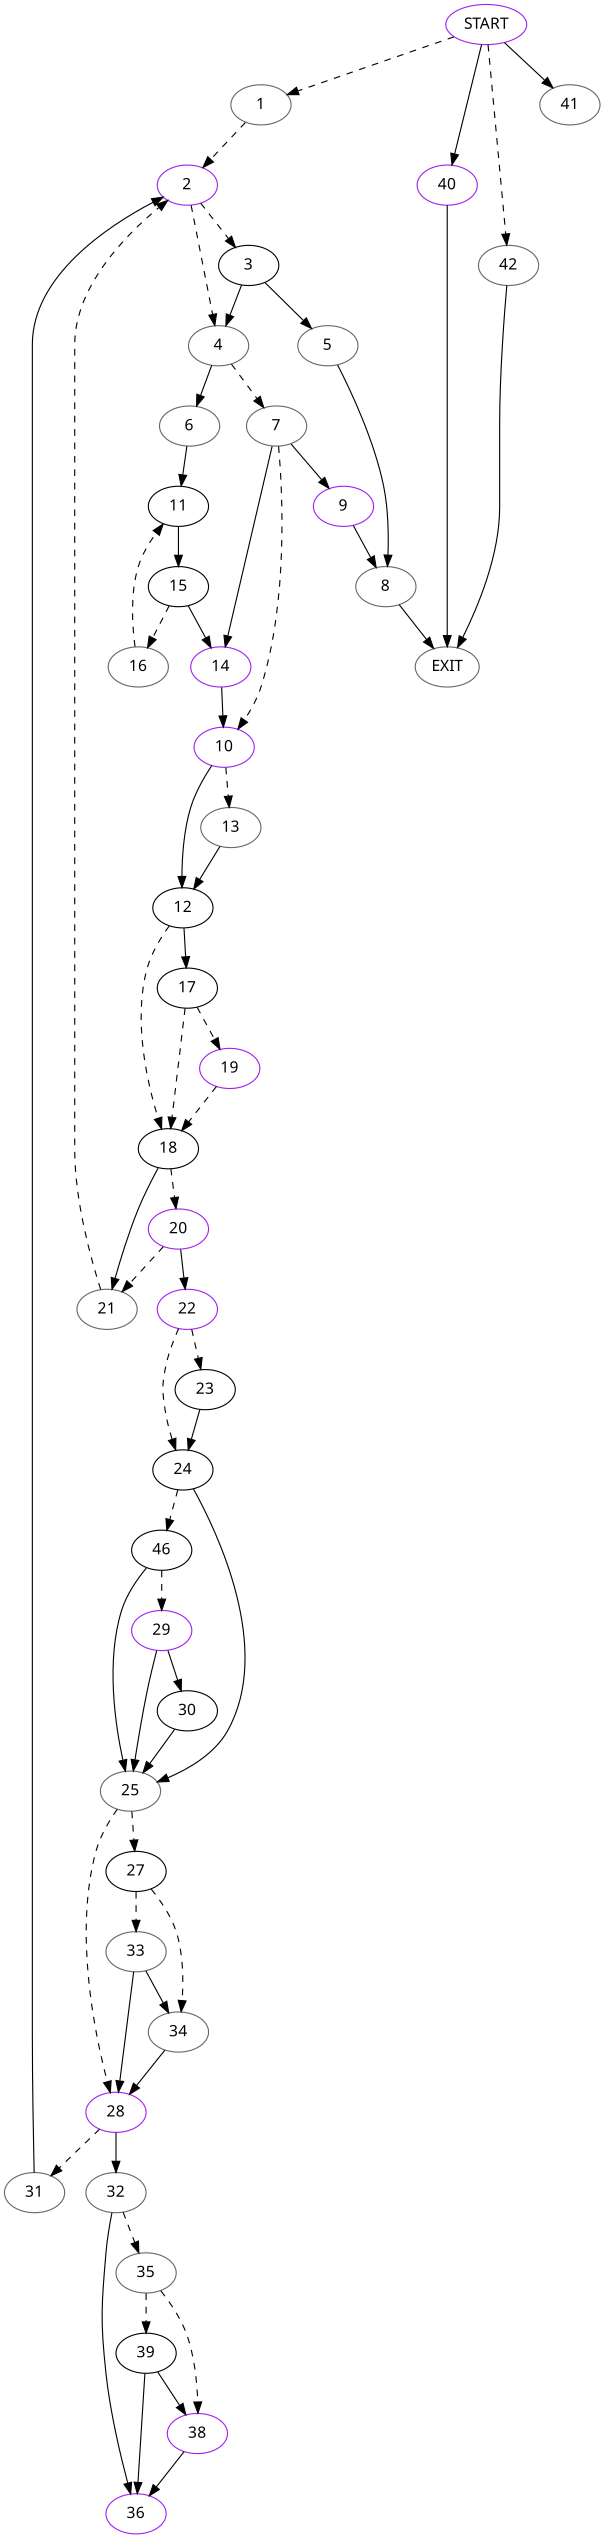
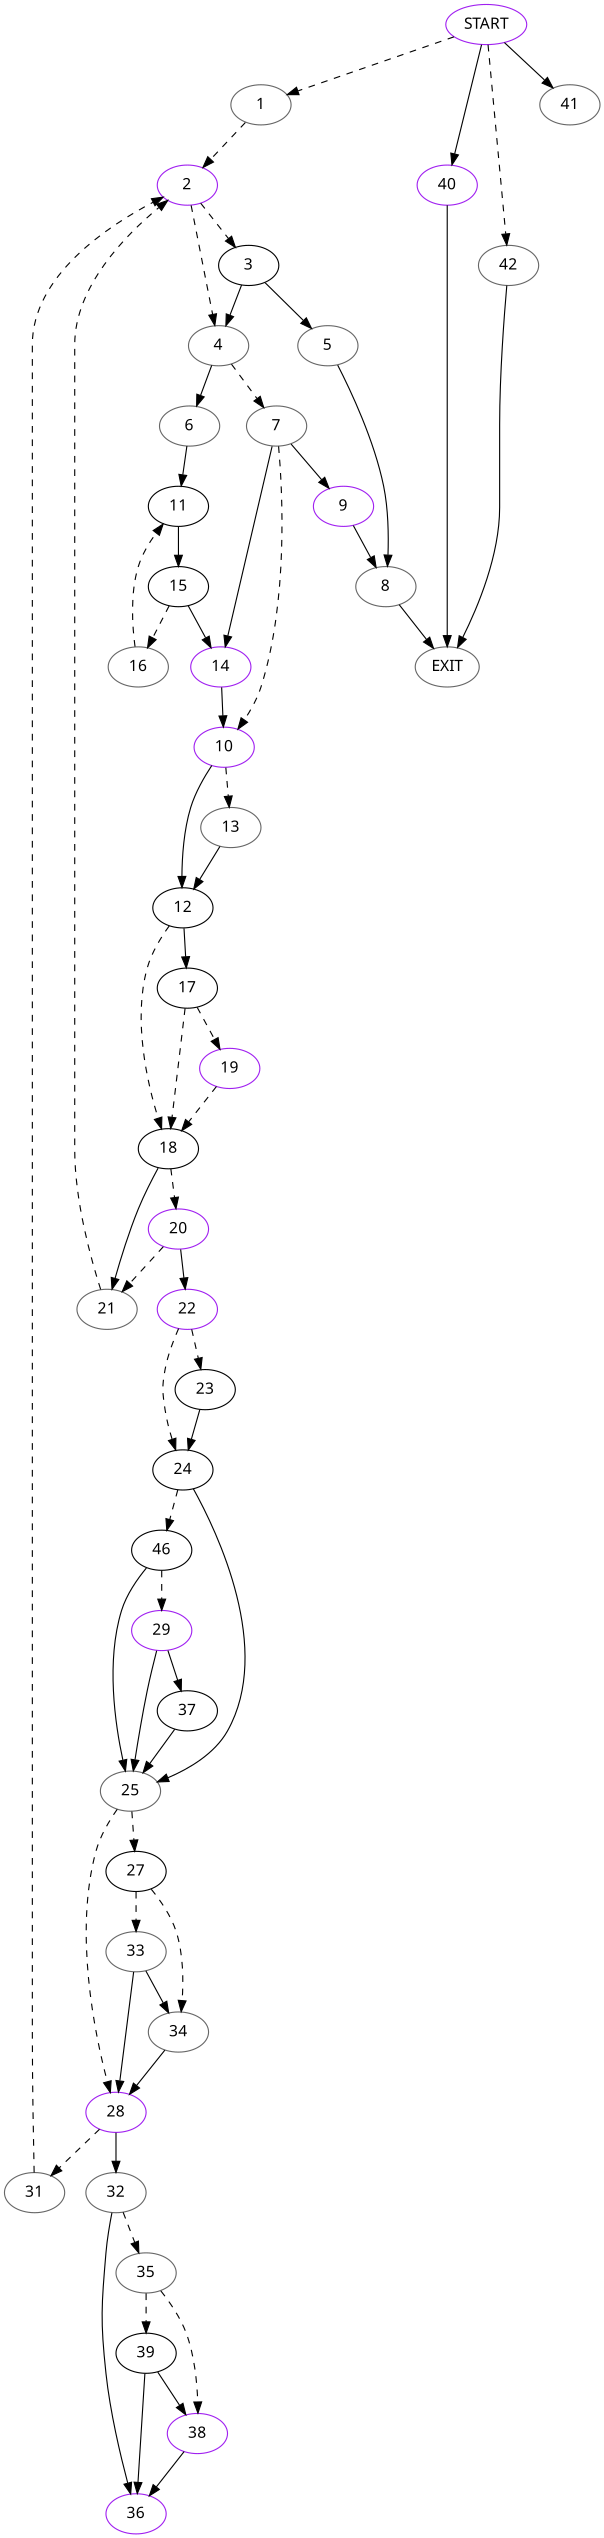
  digraph {
    fontname="Noto Sans"
    node [color=gray40 fontname="Noto Sans"]
    edge [fontname="Noto Sans" style=solid]
    n1 [color=purple label=START]
    1
    40 [color=purple]
    41
    42
    2 [color=purple]
    n7 [label=EXIT]
    3 [color=black]
    4
    5
    6
    7
    8
    11 [color=black]
    9 [color=purple]
    10 [color=purple]
    14 [color=purple]
    15 [color=black]
    12 [color=black]
    13
    17 [color=black]
    18 [color=black]
    16
    19 [color=purple]
    20 [color=purple]
    21
    22 [color=purple]
    23 [color=black]
    24 [color=black]
    25
    n31 [color=black label=46]
    27 [color=black]
    28 [color=purple]
    29 [color=purple]
    33
    34
    31
    32
-   30 [color=black]
+   30 [color=black label=37]
    35
    36 [color=purple]
    38 [color=purple]
    39 [color=black]
    n1 -> 1 [style=dashed]
    n1 -> 40
    n1 -> 41
    n1 -> 42 [style=dashed]
    1 -> 2 [style=dashed]
    40 -> n7
    42 -> n7
    2 -> 3 [style=dashed]
    2 -> 4 [style=dashed]
    3 -> 4
    3 -> 5
    4 -> 6
    4 -> 7 [style=dashed]
    5 -> 8
    6 -> 11
    7 -> 9
    7 -> 10 [style=dashed]
    7 -> 14
    8 -> n7
    11 -> 15
    9 -> 8
    10 -> 12
    10 -> 13 [style=dashed]
    14 -> 10
    15 -> 14
    15 -> 16 [style=dashed]
    12 -> 17
    12 -> 18 [style=dashed]
    13 -> 12
    17 -> 18 [style=dashed]
    17 -> 19 [style=dashed]
    18 -> 20 [style=dashed]
    18 -> 21
    16 -> 11 [style=dashed]
    19 -> 18 [style=dashed]
    20 -> 21 [style=dashed]
    20 -> 22
    21 -> 2 [style=dashed]
    22 -> 23 [style=dashed]
    22 -> 24 [style=dashed]
    23 -> 24
    24 -> 25
    24 -> n31 [style=dashed]
    25 -> 27 [style=dashed]
    25 -> 28 [style=dashed]
    n31 -> 25
    n31 -> 29 [style=dashed]
    27 -> 33 [style=dashed]
    27 -> 34 [style=dashed]
    28 -> 31 [style=dashed]
    28 -> 32
    29 -> 25
    29 -> 30
    33 -> 28
    33 -> 34
    34 -> 28
-   31 -> 2
+   31 -> 2 [style=dashed]
    32 -> 35 [style=dashed]
    32 -> 36
    30 -> 25
    35 -> 38 [style=dashed]
    35 -> 39 [style=dashed]
    38 -> 36
    39 -> 36
    39 -> 38
  }
